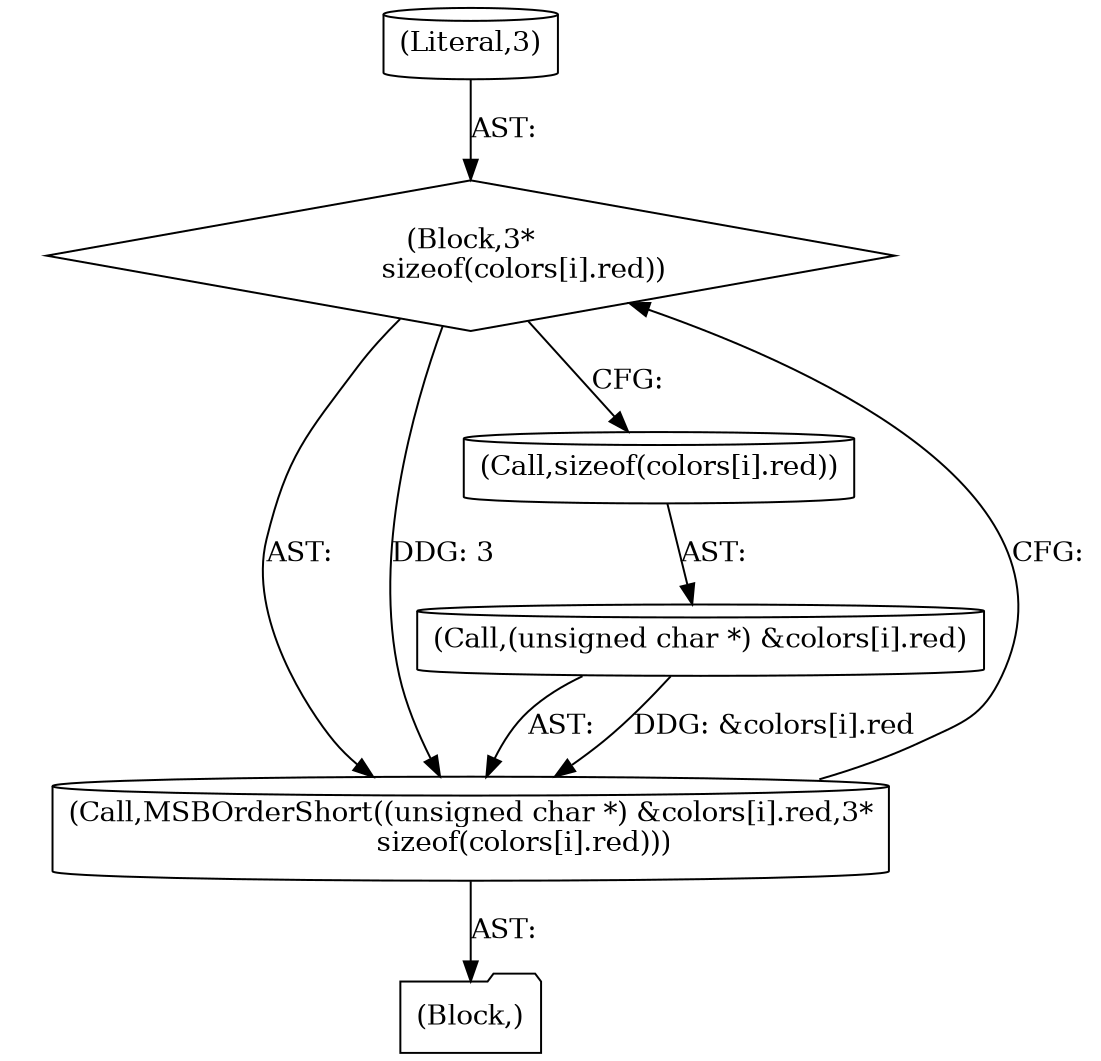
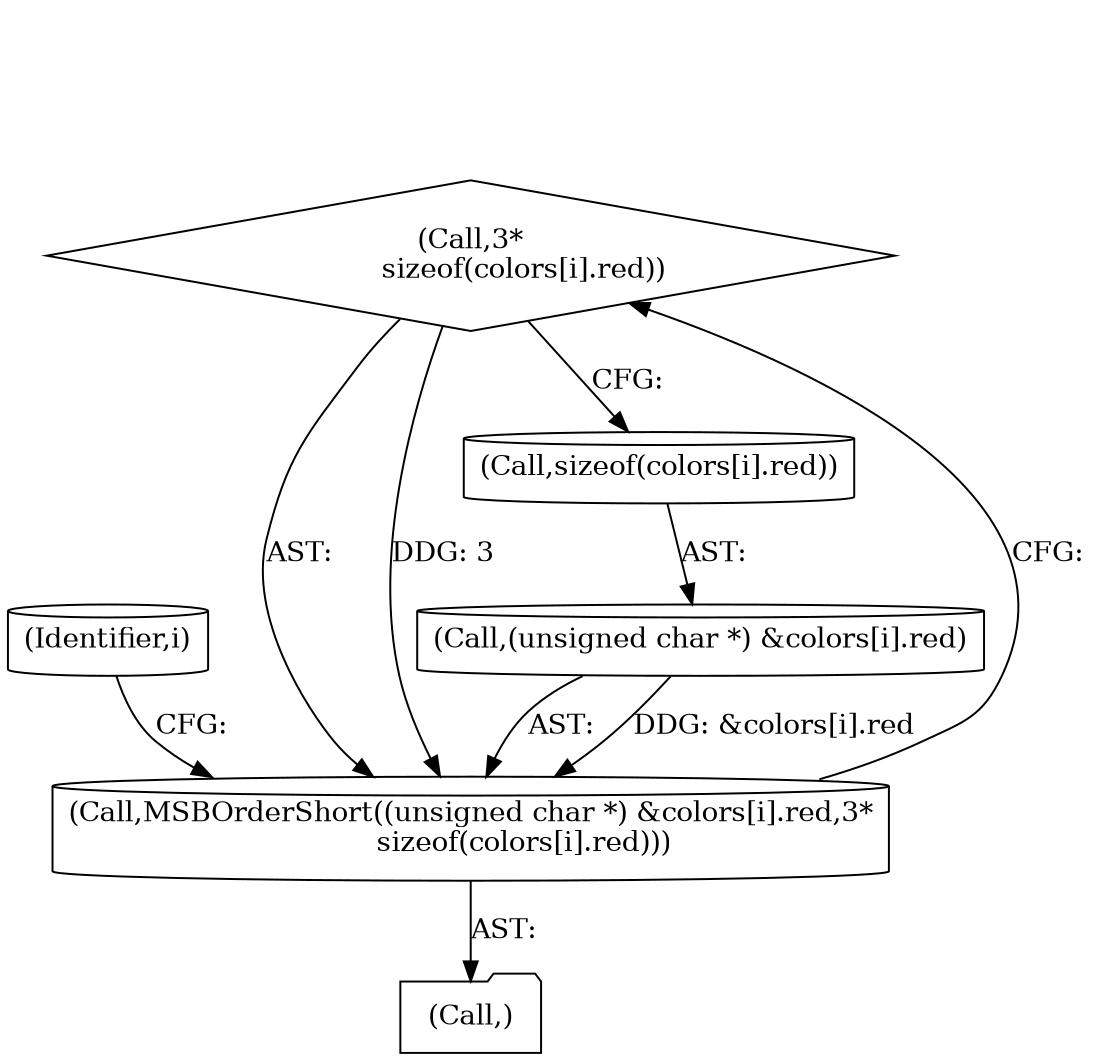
  digraph {
    node [shape=cylinder]
-   n1 [label="(Block,3*\n            sizeof(colors[i].red))" shape=diamond]
+   n1 [label="(Call,3*\n            sizeof(colors[i].red))" shape=diamond]
    n2 [label="(Call,MSBOrderShort((unsigned char *) &colors[i].red,3*\n            sizeof(colors[i].red)))"]
    n3 [label="(Call,sizeof(colors[i].red))"]
-   n4 [label="(Block,)" shape=folder]
+   n4 [label="(Call,)" shape=folder]
    n5 [label="(Call,(unsigned char *) &colors[i].red)"]
-   n6 [label="(Literal,3)"]
+   n7 [label="(Identifier,i)"]
    n1 -> n2 [label="AST: "]
    n1 -> n2 [label="DDG: 3"]
    n1 -> n3 [label="CFG: "]
    n2 -> n1 [label="CFG: "]
    n2 -> n4 [label="AST: "]
    n3 -> n5 [label="AST: "]
    n5 -> n2 [label="AST: "]
    n5 -> n2 [label="DDG: &colors[i].red"]
-   n6 -> n1 [label="AST: "]
+   n7 -> n2 [label="CFG: "]
  }
